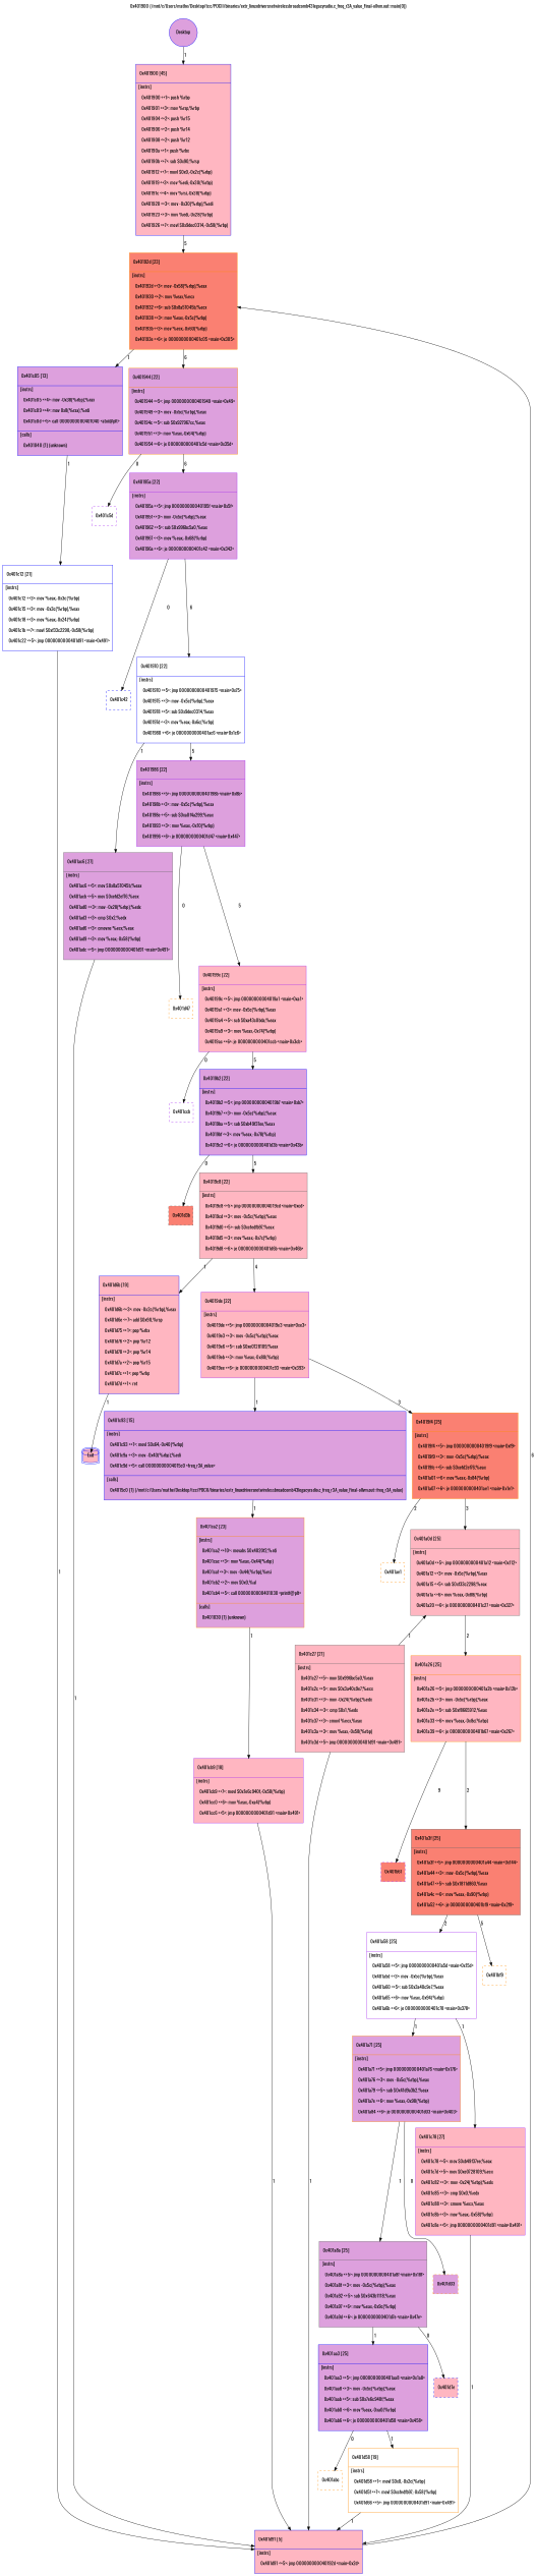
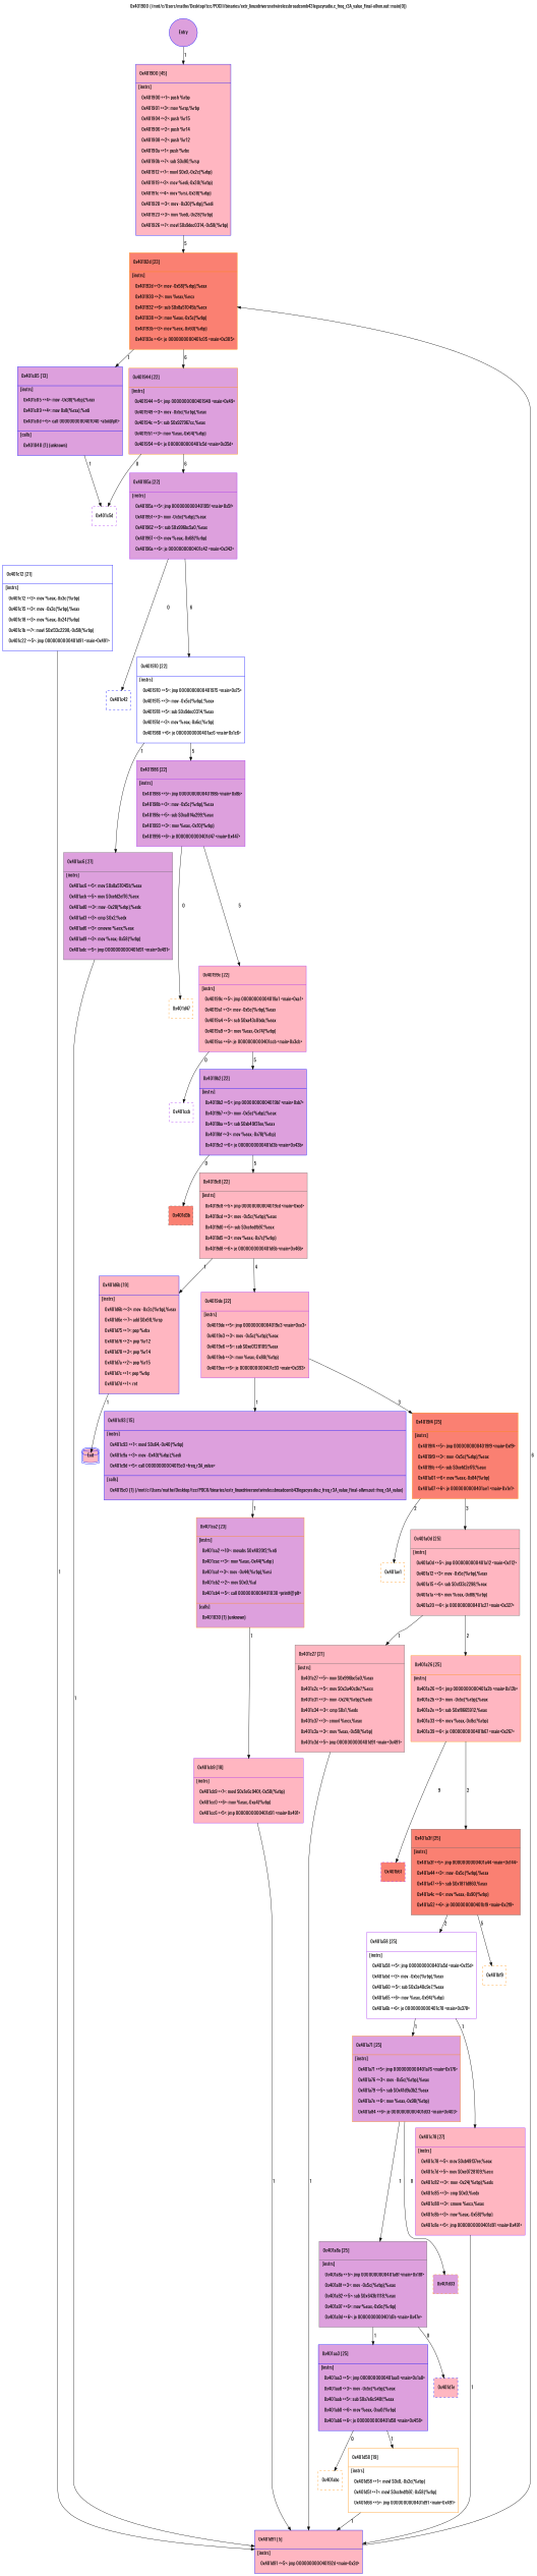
  digraph {
    fontname=Oswald
    label="0x401900 (/mnt/c/Users/mathe/Desktop/tcc/POCII/binaries/extr_linuxdriversnetwirelessbroadcomb43legacyradio.c_freq_r3A_value_Final-ollvm.out::main(0))"
    labelloc=t
    node [color=blue fillcolor=plum fontname=Oswald shape=record style=filled]
    edge [fontname=Oswald]
-   Entry [height=0.3 shape=circle width=0.3 label=Desktop]
+   Entry [height=0.3 shape=circle width=0.3]
    n2 [fillcolor=lightpink label="{\n     0x401900 [45]\l\n     | [instrs]\l\n     &nbsp;&nbsp;0x401900 \<+1\>: push %rbp\l\n     &nbsp;&nbsp;0x401901 \<+3\>: mov %rsp,%rbp\l\n     &nbsp;&nbsp;0x401904 \<+2\>: push %r15\l\n     &nbsp;&nbsp;0x401906 \<+2\>: push %r14\l\n     &nbsp;&nbsp;0x401908 \<+2\>: push %r12\l\n     &nbsp;&nbsp;0x40190a \<+1\>: push %rbx\l\n     &nbsp;&nbsp;0x40190b \<+7\>: sub $0x90,%rsp\l\n     &nbsp;&nbsp;0x401912 \<+7\>: movl $0x0,-0x2c(%rbp)\l\n     &nbsp;&nbsp;0x401919 \<+3\>: mov %edi,-0x30(%rbp)\l\n     &nbsp;&nbsp;0x40191c \<+4\>: mov %rsi,-0x38(%rbp)\l\n     &nbsp;&nbsp;0x401920 \<+3\>: mov -0x30(%rbp),%edi\l\n     &nbsp;&nbsp;0x401923 \<+3\>: mov %edi,-0x28(%rbp)\l\n     &nbsp;&nbsp;0x401926 \<+7\>: movl $0x9dec0314,-0x58(%rbp)\l\n  }"]
    n3 [color=darkorange fillcolor=salmon label="{\n     0x40192d [23]\l\n     | [instrs]\l\n     &nbsp;&nbsp;0x40192d \<+3\>: mov -0x58(%rbp),%eax\l\n     &nbsp;&nbsp;0x401930 \<+2\>: mov %eax,%ecx\l\n     &nbsp;&nbsp;0x401932 \<+6\>: sub $0x8a57045b,%ecx\l\n     &nbsp;&nbsp;0x401938 \<+3\>: mov %eax,-0x5c(%rbp)\l\n     &nbsp;&nbsp;0x40193b \<+3\>: mov %ecx,-0x60(%rbp)\l\n     &nbsp;&nbsp;0x40193e \<+6\>: je 0000000000401c05 \<main+0x305\>\l\n  }"]
    n4 [label="{\n     0x401c05 [13]\l\n     | [instrs]\l\n     &nbsp;&nbsp;0x401c05 \<+4\>: mov -0x38(%rbp),%rax\l\n     &nbsp;&nbsp;0x401c09 \<+4\>: mov 0x8(%rax),%rdi\l\n     &nbsp;&nbsp;0x401c0d \<+5\>: call 0000000000401040 \<atoi@plt\>\l\n     | [calls]\l\n     &nbsp;&nbsp;0x401040 \{1\} (unknown)\l\n  }"]
    n5 [color=darkorange label="{\n     0x401944 [22]\l\n     | [instrs]\l\n     &nbsp;&nbsp;0x401944 \<+5\>: jmp 0000000000401949 \<main+0x49\>\l\n     &nbsp;&nbsp;0x401949 \<+3\>: mov -0x5c(%rbp),%eax\l\n     &nbsp;&nbsp;0x40194c \<+5\>: sub $0x927967cc,%eax\l\n     &nbsp;&nbsp;0x401951 \<+3\>: mov %eax,-0x64(%rbp)\l\n     &nbsp;&nbsp;0x401954 \<+6\>: je 0000000000401c5d \<main+0x35d\>\l\n  }"]
    n6 [fillcolor=white label="{\n     0x401c12 [21]\l\n     | [instrs]\l\n     &nbsp;&nbsp;0x401c12 \<+3\>: mov %eax,-0x3c(%rbp)\l\n     &nbsp;&nbsp;0x401c15 \<+3\>: mov -0x3c(%rbp),%eax\l\n     &nbsp;&nbsp;0x401c18 \<+3\>: mov %eax,-0x24(%rbp)\l\n     &nbsp;&nbsp;0x401c1b \<+7\>: movl $0xf33c2298,-0x58(%rbp)\l\n     &nbsp;&nbsp;0x401c22 \<+5\>: jmp 0000000000401d91 \<main+0x491\>\l\n  }"]
    n7 [color=purple fillcolor=white label="{\n     0x401c5d\l\n  }" style="dashed,filled"]
    n8 [color=purple label="{\n     0x40195a [22]\l\n     | [instrs]\l\n     &nbsp;&nbsp;0x40195a \<+5\>: jmp 000000000040195f \<main+0x5f\>\l\n     &nbsp;&nbsp;0x40195f \<+3\>: mov -0x5c(%rbp),%eax\l\n     &nbsp;&nbsp;0x401962 \<+5\>: sub $0x996bc5a0,%eax\l\n     &nbsp;&nbsp;0x401967 \<+3\>: mov %eax,-0x68(%rbp)\l\n     &nbsp;&nbsp;0x40196a \<+6\>: je 0000000000401c42 \<main+0x342\>\l\n  }"]
    n9 [fillcolor=lightpink label="{\n     0x401d91 [5]\l\n     | [instrs]\l\n     &nbsp;&nbsp;0x401d91 \<+5\>: jmp 000000000040192d \<main+0x2d\>\l\n  }"]
    n10 [fillcolor=white label="{\n     0x401c42\l\n  }" style="dashed,filled"]
    n11 [fillcolor=white label="{\n     0x401970 [22]\l\n     | [instrs]\l\n     &nbsp;&nbsp;0x401970 \<+5\>: jmp 0000000000401975 \<main+0x75\>\l\n     &nbsp;&nbsp;0x401975 \<+3\>: mov -0x5c(%rbp),%eax\l\n     &nbsp;&nbsp;0x401978 \<+5\>: sub $0x9dec0314,%eax\l\n     &nbsp;&nbsp;0x40197d \<+3\>: mov %eax,-0x6c(%rbp)\l\n     &nbsp;&nbsp;0x401980 \<+6\>: je 0000000000401ac6 \<main+0x1c6\>\l\n  }"]
    Exit [fillcolor=lightpink height=0.3 peripheries=2 shape=cylinder width=0.3]
    n13 [color=gray40 label="{\n     0x401ac6 [27]\l\n     | [instrs]\l\n     &nbsp;&nbsp;0x401ac6 \<+5\>: mov $0x8a57045b,%eax\l\n     &nbsp;&nbsp;0x401acb \<+5\>: mov $0xefd2ef76,%ecx\l\n     &nbsp;&nbsp;0x401ad0 \<+3\>: mov -0x28(%rbp),%edx\l\n     &nbsp;&nbsp;0x401ad3 \<+3\>: cmp $0x2,%edx\l\n     &nbsp;&nbsp;0x401ad6 \<+3\>: cmovne %ecx,%eax\l\n     &nbsp;&nbsp;0x401ad9 \<+3\>: mov %eax,-0x58(%rbp)\l\n     &nbsp;&nbsp;0x401adc \<+5\>: jmp 0000000000401d91 \<main+0x491\>\l\n  }"]
    n14 [color=purple label="{\n     0x401986 [22]\l\n     | [instrs]\l\n     &nbsp;&nbsp;0x401986 \<+5\>: jmp 000000000040198b \<main+0x8b\>\l\n     &nbsp;&nbsp;0x40198b \<+3\>: mov -0x5c(%rbp),%eax\l\n     &nbsp;&nbsp;0x40198e \<+5\>: sub $0xa0f4a299,%eax\l\n     &nbsp;&nbsp;0x401993 \<+3\>: mov %eax,-0x70(%rbp)\l\n     &nbsp;&nbsp;0x401996 \<+6\>: je 0000000000401d47 \<main+0x447\>\l\n  }"]
    n15 [color=darkorange fillcolor=white label="{\n     0x401abc\l\n  }" style="dashed,filled"]
    n16 [color=darkorange fillcolor=white label="{\n     0x401d47\l\n  }" style="dashed,filled"]
    n17 [color=purple fillcolor=lightpink label="{\n     0x40199c [22]\l\n     | [instrs]\l\n     &nbsp;&nbsp;0x40199c \<+5\>: jmp 00000000004019a1 \<main+0xa1\>\l\n     &nbsp;&nbsp;0x4019a1 \<+3\>: mov -0x5c(%rbp),%eax\l\n     &nbsp;&nbsp;0x4019a4 \<+5\>: sub $0xa43c0bda,%eax\l\n     &nbsp;&nbsp;0x4019a9 \<+3\>: mov %eax,-0x74(%rbp)\l\n     &nbsp;&nbsp;0x4019ac \<+6\>: je 0000000000401ccb \<main+0x3cb\>\l\n  }"]
    n18 [color=darkorange fillcolor=white label="{\n     0x401d58 [19]\l\n     | [instrs]\l\n     &nbsp;&nbsp;0x401d58 \<+7\>: movl $0x0,-0x2c(%rbp)\l\n     &nbsp;&nbsp;0x401d5f \<+7\>: movl $0xcfedfb97,-0x58(%rbp)\l\n     &nbsp;&nbsp;0x401d66 \<+5\>: jmp 0000000000401d91 \<main+0x491\>\l\n  }"]
    n19 [color=purple fillcolor=white label="{\n     0x401ccb\l\n  }" style="dashed,filled"]
    n20 [label="{\n     0x4019b2 [22]\l\n     | [instrs]\l\n     &nbsp;&nbsp;0x4019b2 \<+5\>: jmp 00000000004019b7 \<main+0xb7\>\l\n     &nbsp;&nbsp;0x4019b7 \<+3\>: mov -0x5c(%rbp),%eax\l\n     &nbsp;&nbsp;0x4019ba \<+5\>: sub $0xb49f37ee,%eax\l\n     &nbsp;&nbsp;0x4019bf \<+3\>: mov %eax,-0x78(%rbp)\l\n     &nbsp;&nbsp;0x4019c2 \<+6\>: je 0000000000401d3b \<main+0x43b\>\l\n  }"]
    n21 [label="{\n     0x401aa3 [25]\l\n     | [instrs]\l\n     &nbsp;&nbsp;0x401aa3 \<+5\>: jmp 0000000000401aa8 \<main+0x1a8\>\l\n     &nbsp;&nbsp;0x401aa8 \<+3\>: mov -0x5c(%rbp),%eax\l\n     &nbsp;&nbsp;0x401aab \<+5\>: sub $0x7e6c940f,%eax\l\n     &nbsp;&nbsp;0x401ab0 \<+6\>: mov %eax,-0xa0(%rbp)\l\n     &nbsp;&nbsp;0x401ab6 \<+6\>: je 0000000000401d58 \<main+0x458\>\l\n  }"]
    n22 [color=gray40 fillcolor=salmon label="{\n     0x401d3b\l\n  }" style="dashed,filled"]
    n23 [color=gray40 fillcolor=lightpink label="{\n     0x4019c8 [22]\l\n     | [instrs]\l\n     &nbsp;&nbsp;0x4019c8 \<+5\>: jmp 00000000004019cd \<main+0xcd\>\l\n     &nbsp;&nbsp;0x4019cd \<+3\>: mov -0x5c(%rbp),%eax\l\n     &nbsp;&nbsp;0x4019d0 \<+5\>: sub $0xcfedfb97,%eax\l\n     &nbsp;&nbsp;0x4019d5 \<+3\>: mov %eax,-0x7c(%rbp)\l\n     &nbsp;&nbsp;0x4019d8 \<+6\>: je 0000000000401d6b \<main+0x46b\>\l\n  }"]
    n24 [fillcolor=lightpink label="{\n     0x401d7e\l\n  }" style="dashed,filled"]
    n25 [fillcolor=lightpink label="{\n     0x401d6b [19]\l\n     | [instrs]\l\n     &nbsp;&nbsp;0x401d6b \<+3\>: mov -0x2c(%rbp),%eax\l\n     &nbsp;&nbsp;0x401d6e \<+7\>: add $0x90,%rsp\l\n     &nbsp;&nbsp;0x401d75 \<+1\>: pop %rbx\l\n     &nbsp;&nbsp;0x401d76 \<+2\>: pop %r12\l\n     &nbsp;&nbsp;0x401d78 \<+2\>: pop %r14\l\n     &nbsp;&nbsp;0x401d7a \<+2\>: pop %r15\l\n     &nbsp;&nbsp;0x401d7c \<+1\>: pop %rbp\l\n     &nbsp;&nbsp;0x401d7d \<+1\>: ret\l\n  }"]
    n26 [color=purple fillcolor=lightpink label="{\n     0x4019de [22]\l\n     | [instrs]\l\n     &nbsp;&nbsp;0x4019de \<+5\>: jmp 00000000004019e3 \<main+0xe3\>\l\n     &nbsp;&nbsp;0x4019e3 \<+3\>: mov -0x5c(%rbp),%eax\l\n     &nbsp;&nbsp;0x4019e6 \<+5\>: sub $0xe0728109,%eax\l\n     &nbsp;&nbsp;0x4019eb \<+3\>: mov %eax,-0x80(%rbp)\l\n     &nbsp;&nbsp;0x4019ee \<+6\>: je 0000000000401c93 \<main+0x393\>\l\n  }"]
    n27 [color=gray40 label="{\n     0x401a8a [25]\l\n     | [instrs]\l\n     &nbsp;&nbsp;0x401a8a \<+5\>: jmp 0000000000401a8f \<main+0x18f\>\l\n     &nbsp;&nbsp;0x401a8f \<+3\>: mov -0x5c(%rbp),%eax\l\n     &nbsp;&nbsp;0x401a92 \<+5\>: sub $0x643b1118,%eax\l\n     &nbsp;&nbsp;0x401a97 \<+6\>: mov %eax,-0x9c(%rbp)\l\n     &nbsp;&nbsp;0x401a9d \<+6\>: je 0000000000401d7e \<main+0x47e\>\l\n  }"]
    n28 [label="{\n     0x401c93 [15]\l\n     | [instrs]\l\n     &nbsp;&nbsp;0x401c93 \<+7\>: movl $0x64,-0x40(%rbp)\l\n     &nbsp;&nbsp;0x401c9a \<+3\>: mov -0x40(%rbp),%edi\l\n     &nbsp;&nbsp;0x401c9d \<+5\>: call 00000000004015c0 \<freq_r3A_value\>\l\n     | [calls]\l\n     &nbsp;&nbsp;0x4015c0 \{1\} (/mnt/c/Users/mathe/Desktop/tcc/POCII/binaries/extr_linuxdriversnetwirelessbroadcomb43legacyradio.c_freq_r3A_value_Final-ollvm.out::freq_r3A_value)\l\n  }"]
    n29 [color=darkorange fillcolor=salmon label="{\n     0x4019f4 [25]\l\n     | [instrs]\l\n     &nbsp;&nbsp;0x4019f4 \<+5\>: jmp 00000000004019f9 \<main+0xf9\>\l\n     &nbsp;&nbsp;0x4019f9 \<+3\>: mov -0x5c(%rbp),%eax\l\n     &nbsp;&nbsp;0x4019fc \<+5\>: sub $0xefd2ef76,%eax\l\n     &nbsp;&nbsp;0x401a01 \<+6\>: mov %eax,-0x84(%rbp)\l\n     &nbsp;&nbsp;0x401a07 \<+6\>: je 0000000000401ae1 \<main+0x1e1\>\l\n  }"]
    n30 [color=darkorange label="{\n     0x401d03\l\n  }" style="dashed,filled"]
    n31 [color=darkorange label="{\n     0x401ca2 [23]\l\n     | [instrs]\l\n     &nbsp;&nbsp;0x401ca2 \<+10\>: movabs $0x4020f2,%rdi\l\n     &nbsp;&nbsp;0x401cac \<+3\>: mov %eax,-0x44(%rbp)\l\n     &nbsp;&nbsp;0x401caf \<+3\>: mov -0x44(%rbp),%esi\l\n     &nbsp;&nbsp;0x401cb2 \<+2\>: mov $0x0,%al\l\n     &nbsp;&nbsp;0x401cb4 \<+5\>: call 0000000000401030 \<printf@plt\>\l\n     | [calls]\l\n     &nbsp;&nbsp;0x401030 \{1\} (unknown)\l\n  }"]
    n32 [color=darkorange fillcolor=white label="{\n     0x401ae1\l\n  }" style="dashed,filled"]
    n33 [color=gray40 fillcolor=lightpink label="{\n     0x401a0d [25]\l\n     | [instrs]\l\n     &nbsp;&nbsp;0x401a0d \<+5\>: jmp 0000000000401a12 \<main+0x112\>\l\n     &nbsp;&nbsp;0x401a12 \<+3\>: mov -0x5c(%rbp),%eax\l\n     &nbsp;&nbsp;0x401a15 \<+5\>: sub $0xf33c2298,%eax\l\n     &nbsp;&nbsp;0x401a1a \<+6\>: mov %eax,-0x88(%rbp)\l\n     &nbsp;&nbsp;0x401a20 \<+6\>: je 0000000000401c27 \<main+0x327\>\l\n  }"]
    n34 [color=purple fillcolor=lightpink label="{\n     0x401cb9 [18]\l\n     | [instrs]\l\n     &nbsp;&nbsp;0x401cb9 \<+7\>: movl $0x7e6c940f,-0x58(%rbp)\l\n     &nbsp;&nbsp;0x401cc0 \<+6\>: mov %eax,-0xa4(%rbp)\l\n     &nbsp;&nbsp;0x401cc6 \<+5\>: jmp 0000000000401d91 \<main+0x491\>\l\n  }"]
    n35 [color=gray40 fillcolor=lightpink label="{\n     0x401c27 [27]\l\n     | [instrs]\l\n     &nbsp;&nbsp;0x401c27 \<+5\>: mov $0x996bc5a0,%eax\l\n     &nbsp;&nbsp;0x401c2c \<+5\>: mov $0x3a40c9e7,%ecx\l\n     &nbsp;&nbsp;0x401c31 \<+3\>: mov -0x24(%rbp),%edx\l\n     &nbsp;&nbsp;0x401c34 \<+3\>: cmp $0x1,%edx\l\n     &nbsp;&nbsp;0x401c37 \<+3\>: cmovl %ecx,%eax\l\n     &nbsp;&nbsp;0x401c3a \<+3\>: mov %eax,-0x58(%rbp)\l\n     &nbsp;&nbsp;0x401c3d \<+5\>: jmp 0000000000401d91 \<main+0x491\>\l\n  }"]
    n36 [color=darkorange fillcolor=lightpink label="{\n     0x401a26 [25]\l\n     | [instrs]\l\n     &nbsp;&nbsp;0x401a26 \<+5\>: jmp 0000000000401a2b \<main+0x12b\>\l\n     &nbsp;&nbsp;0x401a2b \<+3\>: mov -0x5c(%rbp),%eax\l\n     &nbsp;&nbsp;0x401a2e \<+5\>: sub $0xf8665912,%eax\l\n     &nbsp;&nbsp;0x401a33 \<+6\>: mov %eax,-0x8c(%rbp)\l\n     &nbsp;&nbsp;0x401a39 \<+6\>: je 0000000000401b67 \<main+0x267\>\l\n  }"]
    n37 [color=purple fillcolor=salmon label="{\n     0x401b67\l\n  }" style="dashed,filled"]
    n38 [color=gray40 fillcolor=salmon label="{\n     0x401a3f [25]\l\n     | [instrs]\l\n     &nbsp;&nbsp;0x401a3f \<+5\>: jmp 0000000000401a44 \<main+0x144\>\l\n     &nbsp;&nbsp;0x401a44 \<+3\>: mov -0x5c(%rbp),%eax\l\n     &nbsp;&nbsp;0x401a47 \<+5\>: sub $0x1811d860,%eax\l\n     &nbsp;&nbsp;0x401a4c \<+6\>: mov %eax,-0x90(%rbp)\l\n     &nbsp;&nbsp;0x401a52 \<+6\>: je 0000000000401bf9 \<main+0x2f9\>\l\n  }"]
    n39 [color=darkorange label="{\n     0x401a71 [25]\l\n     | [instrs]\l\n     &nbsp;&nbsp;0x401a71 \<+5\>: jmp 0000000000401a76 \<main+0x176\>\l\n     &nbsp;&nbsp;0x401a76 \<+3\>: mov -0x5c(%rbp),%eax\l\n     &nbsp;&nbsp;0x401a79 \<+5\>: sub $0x41d9a3b2,%eax\l\n     &nbsp;&nbsp;0x401a7e \<+6\>: mov %eax,-0x98(%rbp)\l\n     &nbsp;&nbsp;0x401a84 \<+6\>: je 0000000000401d03 \<main+0x403\>\l\n  }"]
    n40 [color=purple fillcolor=white label="{\n     0x401a58 [25]\l\n     | [instrs]\l\n     &nbsp;&nbsp;0x401a58 \<+5\>: jmp 0000000000401a5d \<main+0x15d\>\l\n     &nbsp;&nbsp;0x401a5d \<+3\>: mov -0x5c(%rbp),%eax\l\n     &nbsp;&nbsp;0x401a60 \<+5\>: sub $0x3a40c9e7,%eax\l\n     &nbsp;&nbsp;0x401a65 \<+6\>: mov %eax,-0x94(%rbp)\l\n     &nbsp;&nbsp;0x401a6b \<+6\>: je 0000000000401c78 \<main+0x378\>\l\n  }"]
    n41 [color=darkorange fillcolor=white label="{\n     0x401bf9\l\n  }" style="dashed,filled"]
    n42 [color=purple fillcolor=lightpink label="{\n     0x401c78 [27]\l\n     | [instrs]\l\n     &nbsp;&nbsp;0x401c78 \<+5\>: mov $0xb49f37ee,%eax\l\n     &nbsp;&nbsp;0x401c7d \<+5\>: mov $0xe0728109,%ecx\l\n     &nbsp;&nbsp;0x401c82 \<+3\>: mov -0x24(%rbp),%edx\l\n     &nbsp;&nbsp;0x401c85 \<+3\>: cmp $0x0,%edx\l\n     &nbsp;&nbsp;0x401c88 \<+3\>: cmove %ecx,%eax\l\n     &nbsp;&nbsp;0x401c8b \<+3\>: mov %eax,-0x58(%rbp)\l\n     &nbsp;&nbsp;0x401c8e \<+5\>: jmp 0000000000401d91 \<main+0x491\>\l\n  }"]
    Entry -> n2 [label=" 1"]
    n2 -> n3 [label=" 5"]
    n3 -> n4 [label=" 1"]
    n3 -> n5 [label=" 6"]
-   n4 -> n6 [label=" 1"]
+   n4 -> n7 [label=" 1"]
    n5 -> n7 [label=" 0"]
    n5 -> n8 [label=" 6"]
    n6 -> n9 [label=" 1"]
    n8 -> n10 [label=" 0"]
    n8 -> n11 [label=" 6"]
    n9 -> n3 [label=" 6"]
    n11 -> n13 [label=" 1"]
    n11 -> n14 [label=" 5"]
    n13 -> n9 [label=" 1"]
    n14 -> n16 [label=" 0"]
    n14 -> n17 [label=" 5"]
    n17 -> n19 [label=" 0"]
    n17 -> n20 [label=" 5"]
    n18 -> n9 [label=" 1"]
    n20 -> n22 [label=" 0"]
    n20 -> n23 [label=" 5"]
    n21 -> n15 [label=" 0"]
    n21 -> n18 [label=" 1"]
    n23 -> n25 [label=" 1"]
    n23 -> n26 [label=" 4"]
    n25 -> Exit [label=" 1"]
    n26 -> n28 [label=" 1"]
    n26 -> n29 [label=" 3"]
    n27 -> n21 [label=" 1"]
    n27 -> n24 [label=" 0"]
    n28 -> n31 [label=" 1"]
    n29 -> n32 [label=" 2"]
    n29 -> n33 [label=" 3"]
    n31 -> n34 [label=" 1"]
-   n35 -> n33 [label=" 1"]
+   n33 -> n35 [label=" 1"]
    n33 -> n36 [label=" 2"]
    n34 -> n9 [label=" 1"]
    n35 -> n9 [label=" 1"]
    n36 -> n37 [label=" 9"]
    n36 -> n38 [label=" 2"]
    n38 -> n40 [label=" 2"]
    n38 -> n41 [label=" 5"]
    n39 -> n27 [label=" 1"]
    n39 -> n30 [label=" 0"]
    n40 -> n39 [label=" 1"]
    n40 -> n42 [label=" 1"]
    n42 -> n9 [label=" 1"]
  }
